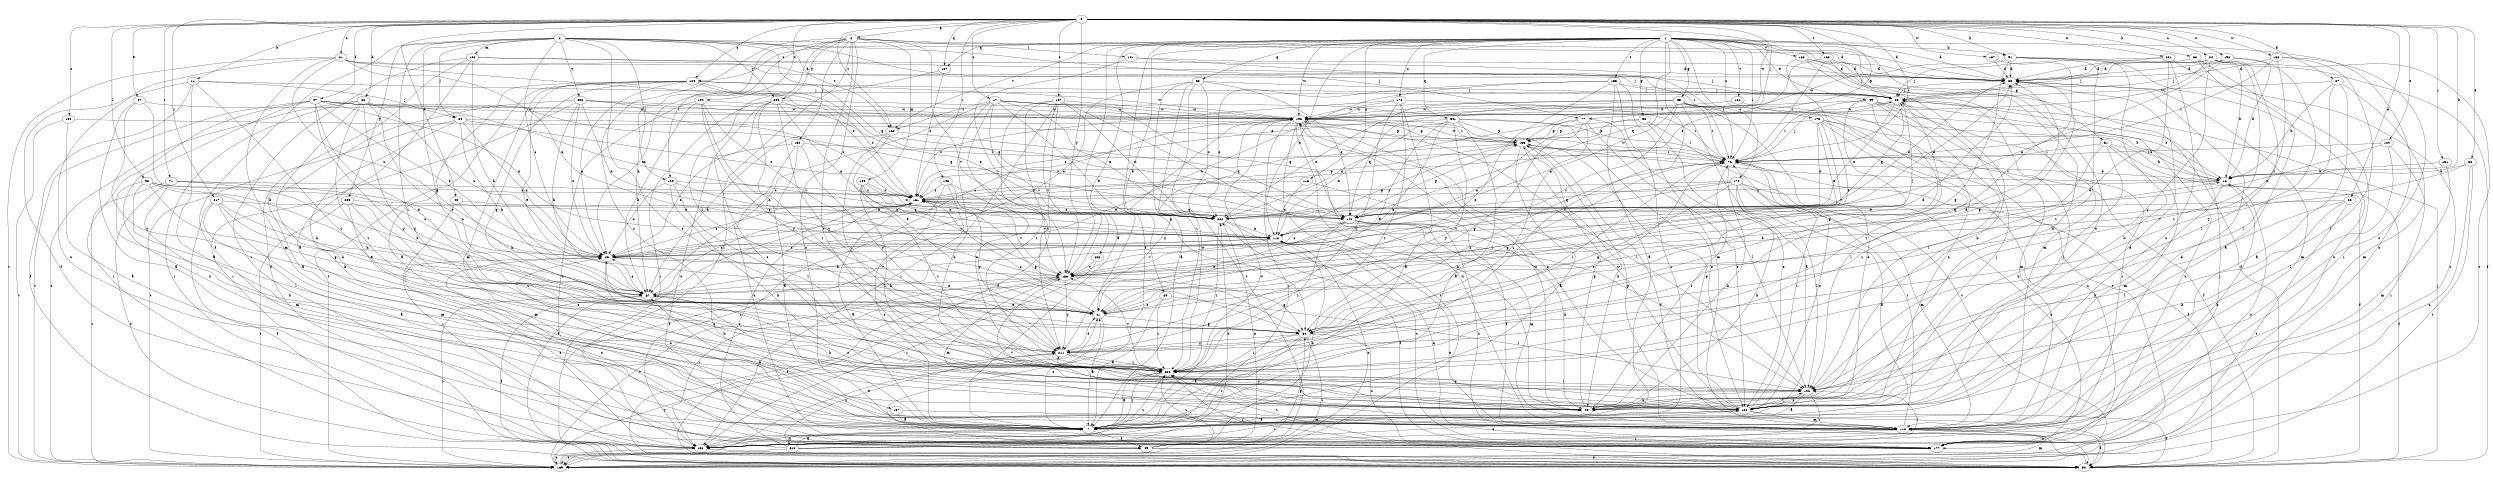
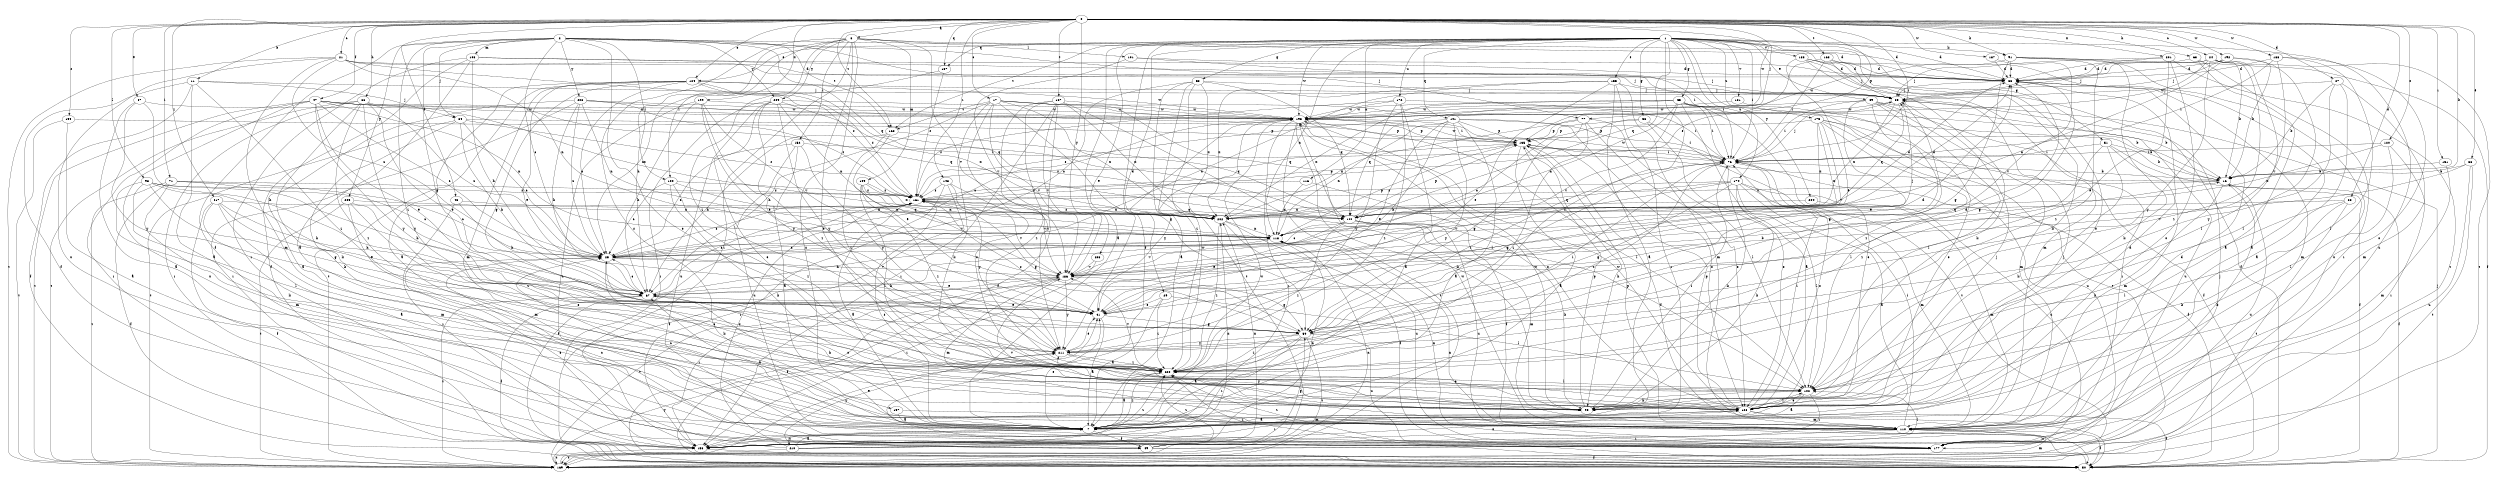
  strict digraph {
    0
    3
    11
    16
    17
    21
    24
    27
    28
    37
    38
    47
    48
    63
    66
    71
    76
    77
    91
    98
    120
    124
    135
    137
    148
    151
    154
    163
    167
    168
    187
    188
    192
    193
    199
    201
    203
    217
    33
    126
    177
    220
    100
    209
    67
    101
    109
    152
    153
    157
    186
    7
    49
    84
    50
    85
    93
    161
    144
    59
    202
    118
    25
    110
    169
    102
    211
    41
    1
    29
    39
    51
    53
    55
    58
    116
-   141 [label=541]
+   141
    155
    172
    174
    175
    181
    183
+   204
    210
    2
    103
    205
    208
    0 -> 3 [label=a]
    0 -> 11 [label=b]
    0 -> 16 [label=b]
    0 -> 17 [label=c]
    0 -> 21 [label=c]
    0 -> 24 [label=c]
    0 -> 27 [label=d]
    0 -> 28 [label=d]
    0 -> 37 [label=e]
    0 -> 38 [label=e]
    0 -> 47 [label=f]
    0 -> 48 [label=f]
    0 -> 63 [label=h]
    0 -> 66 [label=h]
    0 -> 71 [label=i]
    0 -> 76 [label=i]
    0 -> 77 [label=j]
    0 -> 91 [label=k]
    0 -> 98 [label=l]
    0 -> 120 [label=o]
    0 -> 124 [label=o]
    0 -> 135 [label=p]
    0 -> 137 [label=q]
    0 -> 148 [label=r]
    0 -> 151 [label=r]
    0 -> 154 [label=s]
    0 -> 163 [label=t]
    0 -> 167 [label=t]
    0 -> 168 [label=t]
    0 -> 187 [label=w]
    0 -> 188 [label=w]
    0 -> 192 [label=w]
    0 -> 193 [label=w]
    0 -> 199 [label=x]
    0 -> 201 [label=x]
    0 -> 203 [label=y]
    0 -> 217 [label=z]
    3 -> 33 [label=d]
    3 -> 126 [label=o]
    3 -> 177 [label=u]
    3 -> 220 [label=z]
    3 -> 100 [label=l]
    3 -> 209 [label=y]
    3 -> 67 [label=h]
    3 -> 101 [label=l]
    3 -> 109 [label=m]
    3 -> 152 [label=r]
    3 -> 153 [label=r]
    3 -> 157 [label=s]
    3 -> 186 [label=v]
    11 -> 220 [label=z]
    11 -> 7 [label=a]
    11 -> 49 [label=f]
    11 -> 84 [label=j]
    11 -> 50 [label=f]
    11 -> 85 [label=j]
    16 -> 135 [label=p]
    16 -> 177 [label=u]
    16 -> 50 [label=f]
    16 -> 93 [label=k]
    16 -> 161 [label=s]
    17 -> 16 [label=b]
    17 -> 168 [label=t]
    17 -> 193 [label=w]
    17 -> 126 [label=o]
    17 -> 67 [label=h]
    17 -> 186 [label=v]
    17 -> 93 [label=k]
    17 -> 144 [label=q]
    17 -> 59 [label=g]
    17 -> 202 [label=x]
    21 -> 33 [label=d]
    21 -> 177 [label=u]
    21 -> 85 [label=j]
    21 -> 161 [label=s]
    21 -> 118 [label=n]
    21 -> 25 [label=c]
    21 -> 110 [label=m]
    21 -> 169 [label=t]
    24 -> 16 [label=b]
    24 -> 193 [label=w]
    24 -> 33 [label=d]
    24 -> 220 [label=z]
    24 -> 85 [label=j]
    24 -> 169 [label=t]
    24 -> 102 [label=l]
    24 -> 211 [label=y]
    27 -> 16 [label=b]
    27 -> 7 [label=a]
    27 -> 85 [label=j]
    27 -> 110 [label=m]
    27 -> 211 [label=y]
    28 -> 93 [label=k]
    28 -> 144 [label=q]
    28 -> 169 [label=t]
    28 -> 102 [label=l]
    37 -> 193 [label=w]
    37 -> 67 [label=h]
    37 -> 7 [label=a]
    37 -> 211 [label=y]
    38 -> 16 [label=b]
    38 -> 177 [label=u]
    38 -> 186 [label=v]
    38 -> 169 [label=t]
    47 -> 193 [label=w]
    47 -> 177 [label=u]
    47 -> 153 [label=r]
    47 -> 144 [label=q]
    47 -> 202 [label=x]
    47 -> 118 [label=n]
    47 -> 25 [label=c]
    47 -> 169 [label=t]
    47 -> 211 [label=y]
    47 -> 41 [label=e]
    48 -> 67 [label=k]
    48 -> 153 [label=r]
    48 -> 202 [label=x]
    63 -> 33 [label=d]
    63 -> 153 [label=r]
    63 -> 7 [label=a]
    66 -> 193 [label=w]
    66 -> 220 [label=z]
    66 -> 153 [label=r]
    66 -> 93 [label=k]
    66 -> 25 [label=c]
    66 -> 169 [label=t]
    66 -> 211 [label=y]
    66 -> 41 [label=e]
    71 -> 67 [label=h]
    71 -> 50 [label=f]
    71 -> 161 [label=s]
    71 -> 25 [label=c]
    71 -> 110 [label=m]
    71 -> 169 [label=t]
    76 -> 16 [label=b]
    76 -> 193 [label=w]
    76 -> 126 [label=o]
    76 -> 220 [label=z]
    76 -> 50 [label=f]
    76 -> 85 [label=j]
    76 -> 93 [label=k]
    76 -> 59 [label=g]
    77 -> 135 [label=p]
    77 -> 126 [label=o]
    77 -> 220 [label=z]
    77 -> 59 [label=g]
    77 -> 202 [label=x]
    77 -> 102 [label=l]
    91 -> 193 [label=w]
    91 -> 33 [label=d]
    91 -> 177 [label=u]
    91 -> 220 [label=z]
    91 -> 50 [label=f]
    91 -> 93 [label=k]
    91 -> 59 [label=g]
    98 -> 67 [label=h]
    98 -> 93 [label=k]
    98 -> 161 [label=s]
    98 -> 59 [label=g]
    98 -> 25 [label=c]
    98 -> 102 [label=l]
    120 -> 76 [label=i]
    120 -> 153 [label=r]
    120 -> 202 [label=x]
    120 -> 102 [label=l]
    124 -> 193 [label=w]
    124 -> 7 [label=a]
    124 -> 85 [label=j]
    124 -> 161 [label=s]
    124 -> 144 [label=q]
    124 -> 59 [label=g]
    124 -> 25 [label=c]
    124 -> 110 [label=m]
    124 -> 169 [label=t]
    124 -> 41 [label=e]
    135 -> 76 [label=i]
    135 -> 193 [label=w]
    135 -> 7 [label=a]
    135 -> 50 [label=f]
    135 -> 93 [label=k]
    135 -> 161 [label=s]
    137 -> 161 [label=s]
    137 -> 25 [label=c]
    148 -> 153 [label=r]
    148 -> 186 [label=v]
    148 -> 50 [label=f]
    148 -> 161 [label=s]
    148 -> 211 [label=y]
    151 -> 16 [label=b]
    151 -> 110 [label=m]
    154 -> 135 [label=p]
    154 -> 7 [label=a]
    154 -> 169 [label=t]
    163 -> 76 [label=i]
    163 -> 33 [label=d]
+   163 -> 7 [label=a]
    163 -> 85 [label=j]
    163 -> 161 [label=s]
    167 -> 193 [label=w]
    167 -> 220 [label=z]
    167 -> 153 [label=r]
    167 -> 186 [label=v]
    167 -> 50 [label=f]
    167 -> 202 [label=x]
    167 -> 102 [label=l]
    167 -> 211 [label=y]
    168 -> 220 [label=z]
    168 -> 67 [label=h]
    168 -> 144 [label=q]
    168 -> 41 [label=e]
    187 -> 33 [label=d]
    187 -> 186 [label=v]
    188 -> 76 [label=i]
    188 -> 33 [label=d]
    188 -> 126 [label=o]
    188 -> 186 [label=v]
    188 -> 102 [label=l]
    192 -> 16 [label=b]
    192 -> 33 [label=d]
    192 -> 85 [label=j]
    192 -> 118 [label=n]
    192 -> 102 [label=l]
    193 -> 135 [label=p]
    193 -> 126 [label=o]
    193 -> 153 [label=r]
    193 -> 93 [label=k]
    193 -> 25 [label=c]
    193 -> 169 [label=t]
    193 -> 102 [label=l]
    193 -> 211 [label=y]
    199 -> 193 [label=w]
    199 -> 177 [label=u]
    199 -> 67 [label=h]
    199 -> 186 [label=v]
    199 -> 211 [label=y]
    199 -> 41 [label=e]
    201 -> 33 [label=d]
    201 -> 126 [label=o]
    201 -> 85 [label=j]
    201 -> 169 [label=t]
    201 -> 41 [label=e]
    203 -> 153 [label=r]
    203 -> 186 [label=v]
    217 -> 67 [label=h]
    217 -> 7 [label=a]
    217 -> 50 [label=f]
    217 -> 144 [label=q]
    217 -> 110 [label=m]
    217 -> 41 [label=e]
    33 -> 85 [label=j]
    33 -> 59 [label=g]
    33 -> 110 [label=m]
    126 -> 76 [label=i]
    126 -> 135 [label=p]
    126 -> 193 [label=w]
    126 -> 33 [label=d]
    126 -> 153 [label=r]
    126 -> 7 [label=a]
    126 -> 50 [label=f]
    126 -> 85 [label=j]
    126 -> 110 [label=m]
    126 -> 102 [label=l]
    177 -> 220 [label=z]
    177 -> 118 [label=n]
    177 -> 25 [label=c]
    220 -> 193 [label=w]
    220 -> 186 [label=v]
    220 -> 7 [label=a]
    220 -> 102 [label=l]
    100 -> 220 [label=z]
    100 -> 93 [label=k]
    100 -> 161 [label=s]
    100 -> 118 [label=n]
    100 -> 25 [label=c]
    209 -> 193 [label=w]
    209 -> 126 [label=o]
    209 -> 177 [label=u]
    209 -> 220 [label=z]
    209 -> 153 [label=r]
    209 -> 202 [label=x]
    209 -> 118 [label=n]
    209 -> 211 [label=y]
    67 -> 16 [label=b]
    67 -> 126 [label=o]
    67 -> 50 [label=f]
    67 -> 161 [label=s]
    67 -> 25 [label=c]
    67 -> 169 [label=t]
    67 -> 41 [label=e]
    101 -> 76 [label=i]
    101 -> 33 [label=d]
    101 -> 186 [label=v]
    109 -> 220 [label=z]
    109 -> 186 [label=v]
    109 -> 161 [label=s]
    109 -> 202 [label=x]
    109 -> 118 [label=n]
    109 -> 102 [label=l]
    152 -> 76 [label=i]
    152 -> 177 [label=u]
    152 -> 7 [label=a]
    152 -> 25 [label=c]
    152 -> 211 [label=y]
    153 -> 126 [label=o]
    153 -> 50 [label=f]
    153 -> 169 [label=t]
    157 -> 7 [label=a]
    157 -> 110 [label=m]
    186 -> 67 [label=h]
    186 -> 153 [label=r]
    186 -> 50 [label=f]
    186 -> 59 [label=g]
    186 -> 110 [label=m]
    186 -> 211 [label=y]
    7 -> 193 [label=w]
    7 -> 220 [label=z]
    7 -> 67 [label=h]
    7 -> 49 [label=f]
    7 -> 161 [label=s]
    7 -> 25 [label=c]
    7 -> 41 [label=e]
    7 -> 210 [label=y]
    49 -> 220 [label=z]
    49 -> 85 [label=j]
    49 -> 59 [label=g]
    49 -> 202 [label=x]
    49 -> 102 [label=l]
    49 -> 211 [label=y]
    84 -> 135 [label=p]
    84 -> 67 [label=h]
    84 -> 93 [label=k]
    84 -> 161 [label=s]
    84 -> 25 [label=c]
    84 -> 169 [label=t]
    50 -> 220 [label=z]
    50 -> 85 [label=j]
    50 -> 118 [label=n]
    85 -> 193 [label=w]
    85 -> 220 [label=z]
    85 -> 144 [label=q]
    85 -> 202 [label=x]
    93 -> 76 [label=i]
    93 -> 135 [label=p]
    93 -> 193 [label=w]
    93 -> 67 [label=h]
    93 -> 85 [label=j]
    93 -> 211 [label=y]
    161 -> 135 [label=p]
    161 -> 186 [label=v]
    161 -> 7 [label=a]
    161 -> 50 [label=f]
    161 -> 144 [label=q]
    161 -> 59 [label=g]
    161 -> 202 [label=x]
    144 -> 135 [label=p]
    144 -> 33 [label=d]
    144 -> 177 [label=u]
    144 -> 220 [label=z]
    144 -> 93 [label=k]
    144 -> 25 [label=c]
    144 -> 110 [label=m]
    144 -> 41 [label=e]
    59 -> 76 [label=i]
    59 -> 33 [label=d]
    59 -> 177 [label=u]
    59 -> 220 [label=z]
    59 -> 153 [label=r]
    59 -> 7 [label=a]
    59 -> 161 [label=s]
    59 -> 169 [label=t]
    59 -> 211 [label=y]
    202 -> 33 [label=d]
    202 -> 177 [label=u]
    202 -> 220 [label=z]
    202 -> 50 [label=f]
    202 -> 161 [label=s]
    202 -> 118 [label=n]
    118 -> 135 [label=p]
    118 -> 67 [label=h]
    118 -> 186 [label=v]
    118 -> 25 [label=c]
    25 -> 186 [label=v]
    25 -> 85 [label=j]
    25 -> 93 [label=k]
    25 -> 161 [label=s]
    25 -> 41 [label=e]
    110 -> 16 [label=b]
    110 -> 76 [label=i]
    110 -> 135 [label=p]
    110 -> 193 [label=w]
    110 -> 33 [label=d]
    110 -> 177 [label=u]
    110 -> 153 [label=r]
    110 -> 186 [label=v]
    110 -> 50 [label=f]
    169 -> 186 [label=v]
    169 -> 118 [label=n]
    169 -> 110 [label=m]
    169 -> 211 [label=y]
    169 -> 41 [label=e]
    102 -> 126 [label=o]
    102 -> 153 [label=r]
    102 -> 7 [label=a]
    102 -> 93 [label=k]
    102 -> 25 [label=c]
    211 -> 76 [label=i]
    211 -> 126 [label=o]
    211 -> 220 [label=z]
    211 -> 41 [label=e]
    41 -> 33 [label=d]
    41 -> 7 [label=a]
    41 -> 59 [label=g]
    1 -> 76 [label=i]
    1 -> 91 [label=k]
    1 -> 124 [label=o]
    1 -> 137 [label=q]
    1 -> 168 [label=t]
    1 -> 193 [label=w]
    1 -> 33 [label=d]
    1 -> 126 [label=o]
    1 -> 177 [label=u]
    1 -> 220 [label=z]
    1 -> 7 [label=a]
    1 -> 49 [label=f]
    1 -> 93 [label=k]
    1 -> 144 [label=q]
    1 -> 118 [label=n]
    1 -> 41 [label=e]
    1 -> 29 [label=d]
    1 -> 39 [label=e]
    1 -> 51 [label=g]
    1 -> 53 [label=g]
    1 -> 55 [label=g]
    1 -> 58 [label=g]
    1 -> 116 [label=n]
    1 -> 141 [label=q]
    1 -> 155 [label=s]
    1 -> 172 [label=u]
    1 -> 174 [label=u]
    1 -> 175 [label=u]
    1 -> 181 [label=v]
    1 -> 183 [label=v]
+   1 -> 204 [label=y]
    29 -> 220 [label=z]
    29 -> 7 [label=a]
    29 -> 102 [label=l]
    29 -> 41 [label=e]
    39 -> 76 [label=i]
    39 -> 193 [label=w]
    39 -> 177 [label=u]
    39 -> 153 [label=r]
    39 -> 59 [label=g]
    39 -> 110 [label=m]
    39 -> 102 [label=l]
    39 -> 41 [label=e]
    51 -> 16 [label=b]
    51 -> 76 [label=i]
    51 -> 220 [label=z]
    51 -> 50 [label=f]
    51 -> 93 [label=k]
    51 -> 110 [label=m]
    53 -> 135 [label=p]
    53 -> 126 [label=o]
    53 -> 25 [label=c]
    53 -> 169 [label=t]
    55 -> 16 [label=b]
    55 -> 76 [label=i]
    55 -> 193 [label=w]
    55 -> 126 [label=o]
    55 -> 186 [label=v]
    55 -> 7 [label=a]
    55 -> 144 [label=q]
    55 -> 202 [label=x]
    55 -> 118 [label=n]
    55 -> 169 [label=t]
    58 -> 220 [label=z]
    58 -> 7 [label=a]
    58 -> 85 [label=j]
    58 -> 144 [label=q]
    58 -> 202 [label=x]
    58 -> 25 [label=c]
    58 -> 169 [label=t]
    116 -> 50 [label=f]
    116 -> 161 [label=s]
    116 -> 118 [label=n]
    141 -> 76 [label=i]
    141 -> 135 [label=p]
    141 -> 126 [label=o]
    141 -> 67 [label=h]
    141 -> 7 [label=a]
    141 -> 161 [label=s]
    141 -> 118 [label=n]
    141 -> 211 [label=y]
    141 -> 41 [label=e]
    155 -> 153 [label=r]
    155 -> 7 [label=a]
    155 -> 85 [label=j]
    155 -> 202 [label=x]
    155 -> 25 [label=c]
    155 -> 110 [label=m]
    155 -> 41 [label=e]
    172 -> 76 [label=i]
    172 -> 193 [label=w]
    172 -> 220 [label=z]
    172 -> 7 [label=a]
    172 -> 161 [label=s]
    172 -> 211 [label=y]
    174 -> 177 [label=u]
    174 -> 186 [label=v]
    174 -> 7 [label=a]
    174 -> 93 [label=k]
    174 -> 161 [label=s]
    174 -> 144 [label=q]
    174 -> 59 [label=g]
    174 -> 110 [label=m]
    174 -> 102 [label=l]
    175 -> 16 [label=b]
    175 -> 135 [label=p]
    175 -> 177 [label=u]
    175 -> 186 [label=v]
    175 -> 50 [label=f]
    175 -> 202 [label=x]
    175 -> 118 [label=n]
    175 -> 102 [label=l]
    181 -> 193 [label=w]
    181 -> 126 [label=o]
    183 -> 33 [label=d]
    183 -> 50 [label=f]
    183 -> 93 [label=k]
    183 -> 110 [label=m]
    183 -> 41 [label=e]
+   204 -> 202 [label=x]
+   204 -> 110 [label=m]
    210 -> 220 [label=z]
    210 -> 7 [label=a]
    210 -> 161 [label=s]
    210 -> 202 [label=x]
    210 -> 118 [label=n]
    210 -> 25 [label=c]
    210 -> 169 [label=t]
    2 -> 76 [label=i]
    2 -> 77 [label=j]
    2 -> 168 [label=t]
    2 -> 33 [label=d]
    2 -> 126 [label=o]
    2 -> 220 [label=z]
    2 -> 100 [label=l]
    2 -> 209 [label=y]
    2 -> 49 [label=f]
    2 -> 84 [label=j]
    2 -> 144 [label=q]
    2 -> 59 [label=g]
    2 -> 25 [label=c]
    2 -> 103 [label=m]
    2 -> 205 [label=y]
    2 -> 208 [label=y]
    103 -> 33 [label=d]
    103 -> 67 [label=h]
    103 -> 153 [label=r]
    103 -> 7 [label=a]
    103 -> 50 [label=f]
    103 -> 85 [label=j]
    205 -> 126 [label=o]
    205 -> 220 [label=z]
    205 -> 202 [label=x]
    205 -> 110 [label=m]
    205 -> 169 [label=t]
    208 -> 76 [label=i]
    208 -> 193 [label=w]
    208 -> 67 [label=h]
    208 -> 153 [label=r]
    208 -> 7 [label=a]
    208 -> 161 [label=s]
    208 -> 118 [label=n]
    208 -> 25 [label=c]
  }
